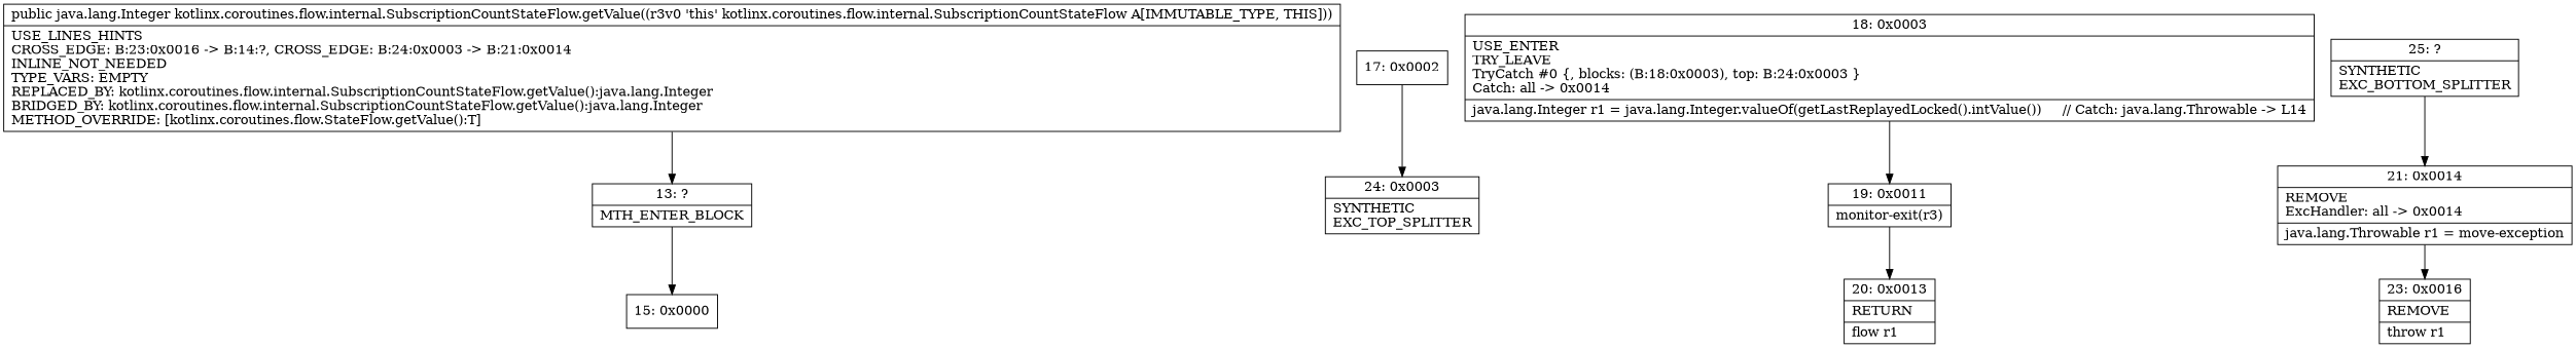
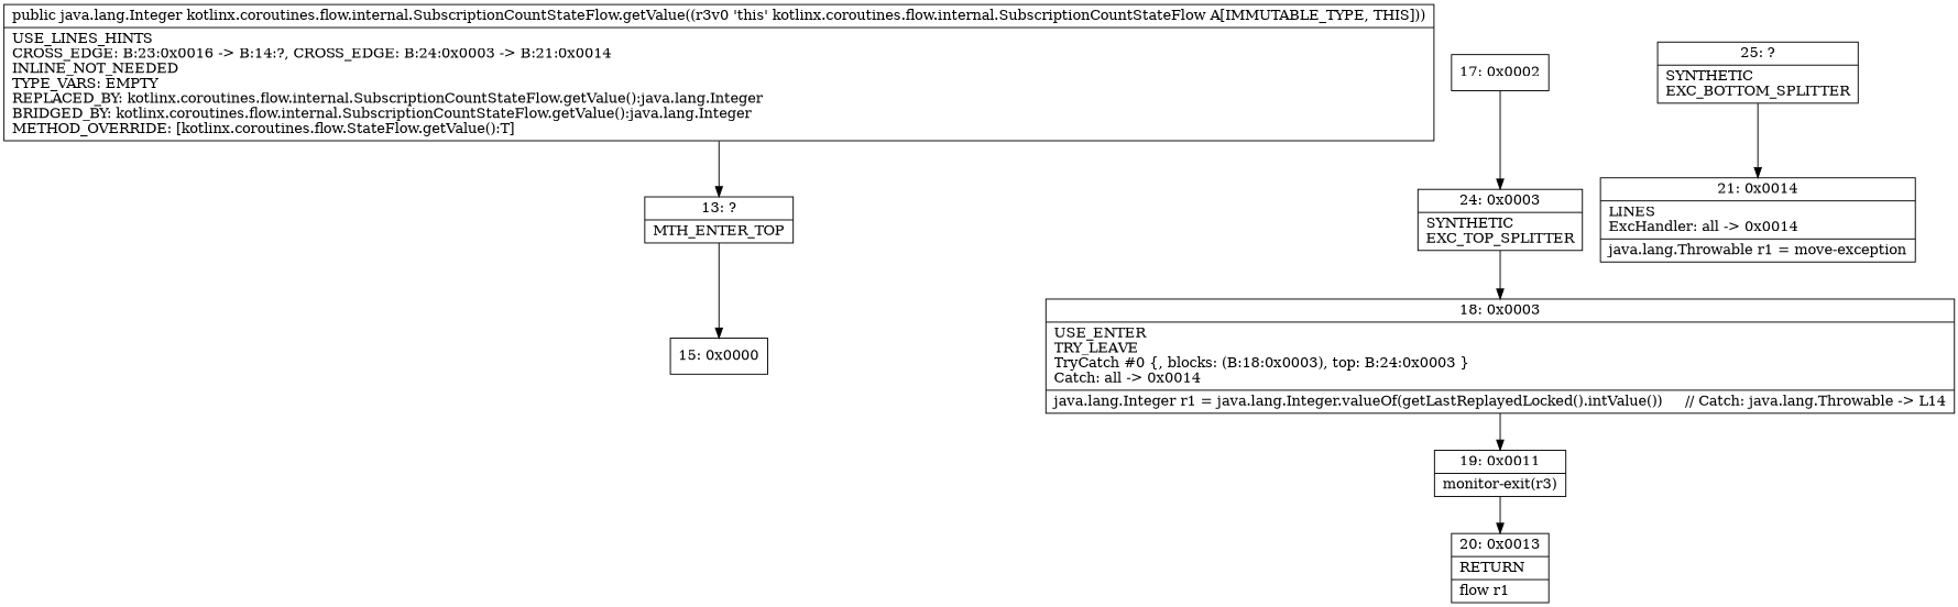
  digraph {
    node [shape=record]
-   n1 [label="{13\:\ ?|MTH_ENTER_BLOCK\l}"]
+   n1 [label="{13\:\ ?|MTH_ENTER_TOP\l}"]
    n2 [label="{15\:\ 0x0000}"]
    n3 [label="{17\:\ 0x0002}"]
    n4 [label="{24\:\ 0x0003|SYNTHETIC\lEXC_TOP_SPLITTER\l}"]
    n5 [label="{18\:\ 0x0003|USE_ENTER\lTRY_LEAVE\lTryCatch #0 \{, blocks: (B:18:0x0003), top: B:24:0x0003 \}\lCatch: all \-\> 0x0014\l|java.lang.Integer r1 = java.lang.Integer.valueOf(getLastReplayedLocked().intValue())     \/\/ Catch: java.lang.Throwable \-\> L14\l}"]
    n6 [label="{19\:\ 0x0011|monitor\-exit(r3)\l}"]
-   n7 [label="{21\:\ 0x0014|REMOVE\lExcHandler: all \-\> 0x0014\l|java.lang.Throwable r1 = move\-exception\l}"]
-   n8 [label="{23\:\ 0x0016|REMOVE\l|throw r1\l}"]
+   n7 [label="{21\:\ 0x0014|LINES\lExcHandler: all \-\> 0x0014\l|java.lang.Throwable r1 = move\-exception\l}"]
    n9 [label="{20\:\ 0x0013|RETURN\l|flow r1\l}"]
    n10 [label="{25\:\ ?|SYNTHETIC\lEXC_BOTTOM_SPLITTER\l}"]
    n11 [label="{public java.lang.Integer kotlinx.coroutines.flow.internal.SubscriptionCountStateFlow.getValue((r3v0 'this' kotlinx.coroutines.flow.internal.SubscriptionCountStateFlow A[IMMUTABLE_TYPE, THIS]))  | USE_LINES_HINTS\lCROSS_EDGE: B:23:0x0016 \-\> B:14:?, CROSS_EDGE: B:24:0x0003 \-\> B:21:0x0014\lINLINE_NOT_NEEDED\lTYPE_VARS: EMPTY\lREPLACED_BY: kotlinx.coroutines.flow.internal.SubscriptionCountStateFlow.getValue():java.lang.Integer\lBRIDGED_BY: kotlinx.coroutines.flow.internal.SubscriptionCountStateFlow.getValue():java.lang.Integer\lMETHOD_OVERRIDE: [kotlinx.coroutines.flow.StateFlow.getValue():T]\l}"]
    n1 -> n2
    n3 -> n4
+   n4 -> n5
    n5 -> n6
    n6 -> n9
-   n7 -> n8
    n10 -> n7
    n11 -> n1
  }
